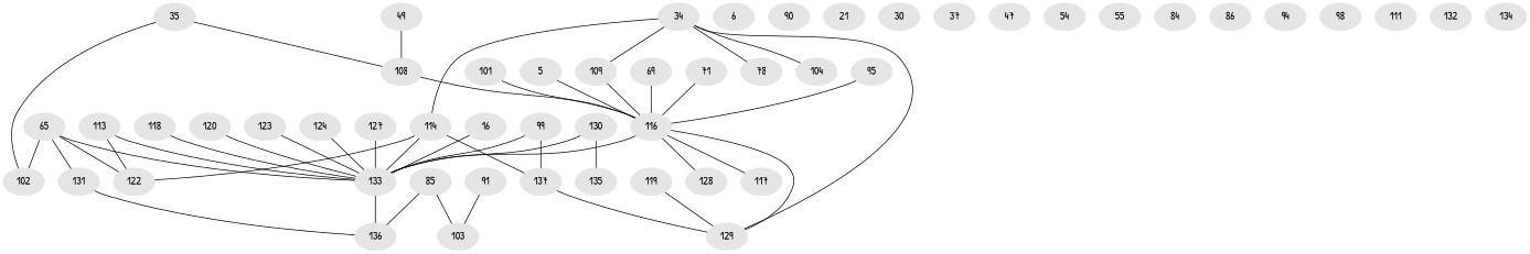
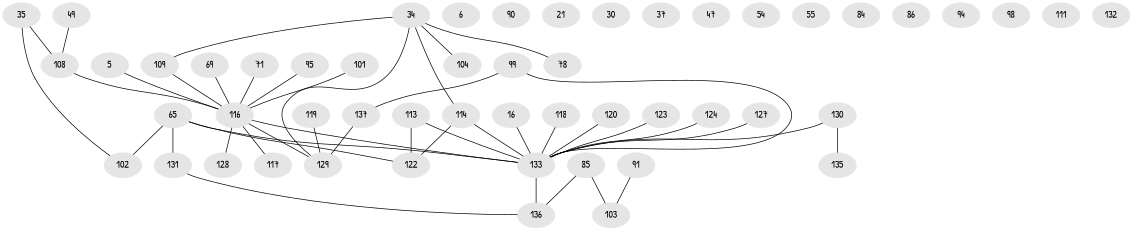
  graph {
    fontname="Patrick Hand"
    node [color=gray90 fontname="Patrick Hand" style=filled]
    edge [fontname="Patrick Hand"]
    116 [super="+19+1+107"]
    133 [super="+89+121+17+106"]
    129 [super="+110+126+73"]
    117 [super="+67+81+3+70"]
    128 [super="+76"]
    5
    6
    n8 [label=90]
    136 [super="+7"]
    16
    21
    30
    35 [super="+9+29"]
    102 [super="+82"]
    108 [super="+43+32"]
    37
    n17 [label=34 super="+34"]
    78 [super="+72"]
    104
    109
    114 [super="+57"]
    122 [super="+63+83+100"]
    137
    47
    49 [super="+12"]
    54
    55
    65
    131
    69 [super="+33"]
    71
    84
    85
    103
    86 [super="+60"]
    91
    94
    95
    98 [super="+45"]
    99
    101 [super="+28"]
    111
    113 [super="+56"]
    118
    119
    120
    123
    124
    127 [super="+8+66"]
    130 [super="+18+36+75+125+24+112+80"]
    135
    132
-   134
    116 -- 133 [weight=4]
    116 -- 129
    116 -- 117
    116 -- 128
    133 -- 136 [weight=2]
    5 -- 116
    16 -- 133
    35 -- 102
    35 -- 108
    108 -- 116 [weight=2]
    n17 -- 129
    n17 -- 78
    n17 -- 104
    n17 -- 109 [weight=2]
    n17 -- 114
    109 -- 116
    114 -- 133
    114 -- 122
-   114 -- 137
    137 -- 129
    49 -- 108
    65 -- 133
    65 -- 102 [weight=2]
    65 -- 122
    65 -- 131
    131 -- 136
    69 -- 116
    71 -- 116
    85 -- 136
    85 -- 103
    91 -- 103
    95 -- 116
    99 -- 133
    99 -- 137
    101 -- 116
    113 -- 133
    113 -- 122
    118 -- 133
    119 -- 129
    120 -- 133
    123 -- 133
    124 -- 133
    127 -- 133 [weight=3]
    130 -- 133
    130 -- 135
  }
